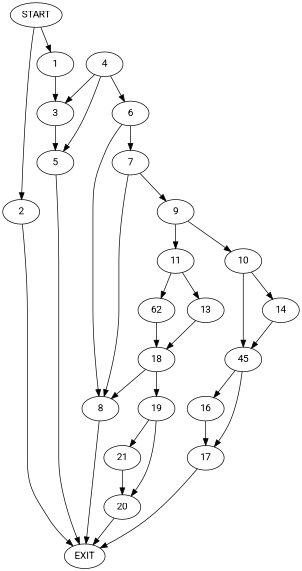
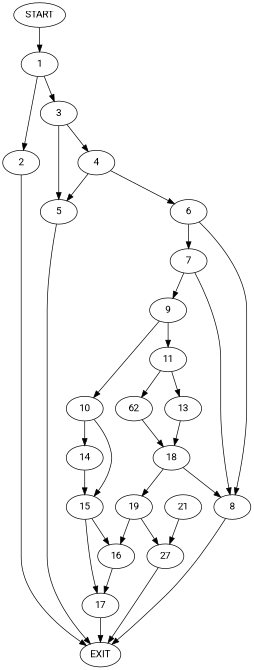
  digraph {
    fontname=Roboto
    node [fontname=Roboto]
    edge [fontname=Roboto]
    n1 [label=START]
    1
    2
    3
    n5 [label=EXIT]
    4
    5
    6
    7
    8
    9
    10
    11
    14
-   15 [label=45]
+   15
    n16 [label=62]
    13
    16
    17
    18
    19
-   20
+   20 [label=27]
    21
    n1 -> 1
-   n1 -> 2
+   1 -> 2
    1 -> 3
    2 -> n5
-   4 -> 3
+   3 -> 4
    3 -> 5
    4 -> 5
    4 -> 6
    5 -> n5
    6 -> 7
    6 -> 8
    7 -> 8
    7 -> 9
    8 -> n5
    9 -> 10
    9 -> 11
    10 -> 14
    10 -> 15
    11 -> n16
    11 -> 13
    14 -> 15
    15 -> 16
    15 -> 17
    n16 -> 18
    13 -> 18
    16 -> 17
    17 -> n5
    18 -> 8
    18 -> 19
    19 -> 20
-   19 -> 21
+   19 -> 16
    20 -> n5
    21 -> 20
  }
